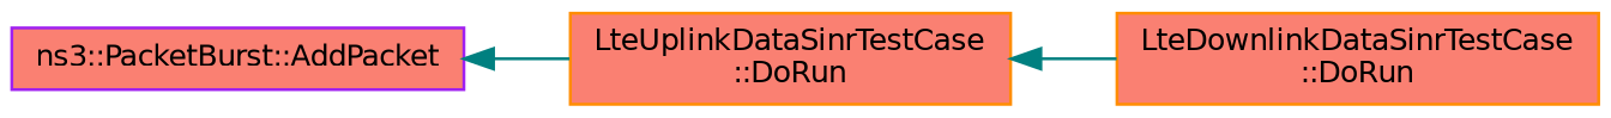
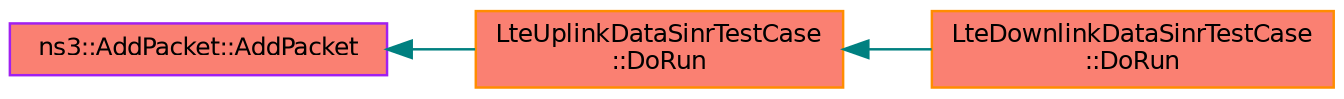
  digraph {
    rankdir=LR
    node [color=darkorange fillcolor=salmon fontname=Helvetica fontsize=10 shape=record style=filled]
    edge [color=teal dir=back fontname=Helvetica fontsize=10 labelfontname=Helvetica labelfontsize=10 style=solid]
-   n1 [color=purple fontcolor=black height=0.2 label="ns3::PacketBurst::AddPacket" width=0.4]
+   n1 [color=purple fontcolor=black height=0.2 label="ns3::AddPacket::AddPacket" width=0.4]
    n2 [height=0.2 label="LteUplinkDataSinrTestCase\l::DoRun" width=0.4]
    n3 [height=0.2 label="LteDownlinkDataSinrTestCase\l::DoRun" width=0.4]
    n1 -> n2
    n2 -> n3
  }
